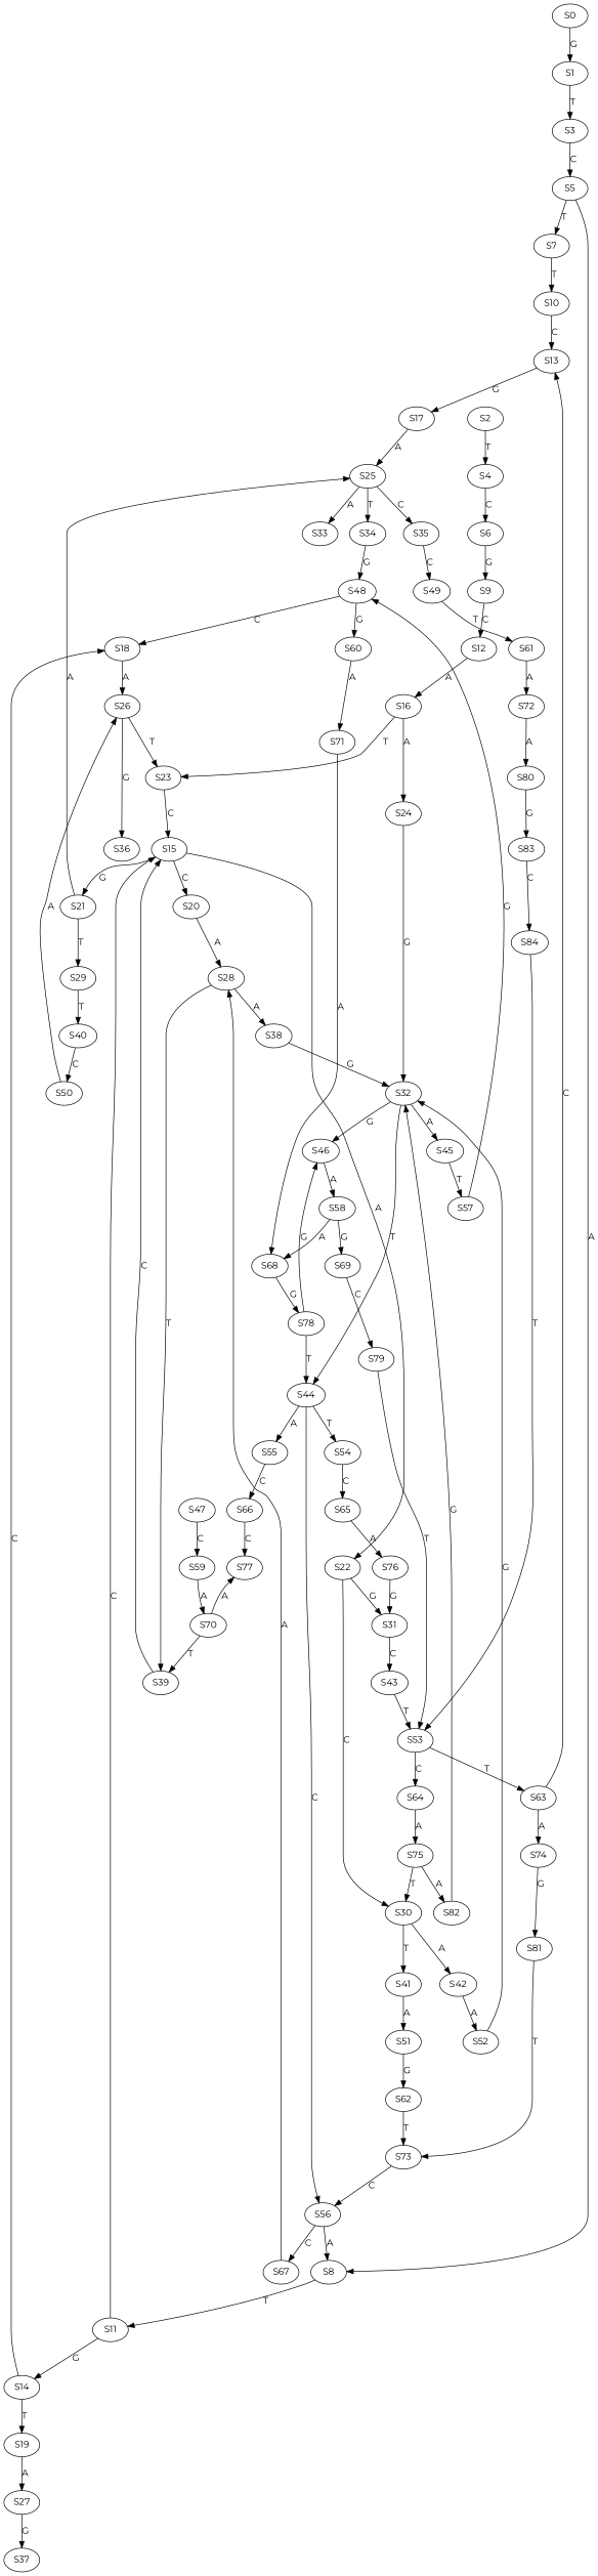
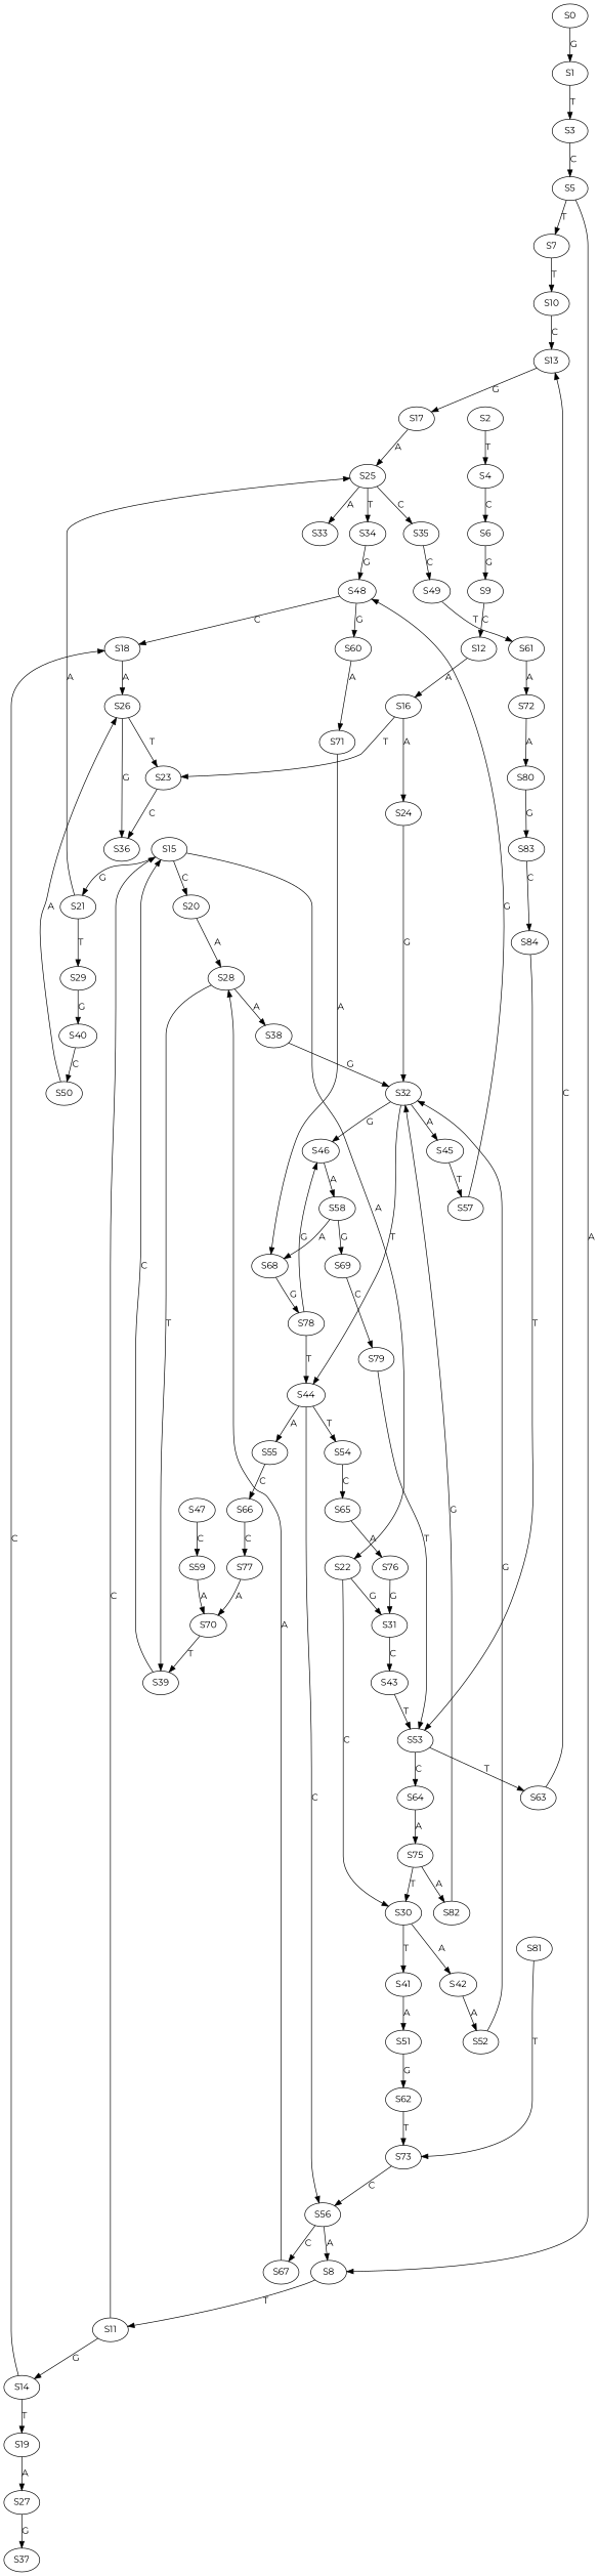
  strict digraph {
    fontname=Montserrat
    node [fontname=Montserrat]
    edge [fontname=Montserrat]
    S0
    S1
    S3
    S2
    S4
    S5
    S6
    S7
    S8
    S9
    S10
    S11
    S12
    S13
    S14
    S15
    S16
    S17
    S18
    S19
    S20
    S21
    S22
    S23
    S24
    S25
    S26
    S27
    S28
    S29
    S30
    S31
    S32
    S33
    S34
    S35
    S36
    S37
    S38
    S39
    S40
    S41
    S42
    S43
    S44
    S45
    S46
    S48
    S49
    S50
    S51
    S52
    S53
    S54
    S55
    S56
    S57
    S58
    S47
    S59
    S60
    S61
    S62
    S63
    S64
    S65
    S66
    S67
    S68
    S69
    S70
    S71
    S72
    S73
-   S74
    S75
    S76
    S77
    S78
    S79
    S80
    S81
    S82
    S83
    S84
    S0 -> S1 [label=G]
    S1 -> S3 [label=T]
    S3 -> S5 [label=C]
    S2 -> S4 [label=T]
    S4 -> S6 [label=C]
    S5 -> S7 [label=T]
    S5 -> S8 [label=A]
    S6 -> S9 [label=G]
    S7 -> S10 [label=T]
    S8 -> S11 [label=T]
    S9 -> S12 [label=C]
    S10 -> S13 [label=C]
    S11 -> S14 [label=G]
    S11 -> S15 [label=C]
    S12 -> S16 [label=A]
    S13 -> S17 [label=G]
    S14 -> S18 [label=C]
    S14 -> S19 [label=T]
    S15 -> S20 [label=C]
    S15 -> S21 [label=G]
    S15 -> S22 [label=A]
    S16 -> S23 [label=T]
    S16 -> S24 [label=A]
    S17 -> S25 [label=A]
    S18 -> S26 [label=A]
    S19 -> S27 [label=A]
    S20 -> S28 [label=A]
    S21 -> S25 [label=A]
    S21 -> S29 [label=T]
    S22 -> S30 [label=C]
    S22 -> S31 [label=G]
-   S23 -> S15 [label=C]
+   S23 -> S36 [label=C]
    S24 -> S32 [label=G]
    S25 -> S33 [label=A]
    S25 -> S34 [label=T]
    S25 -> S35 [label=C]
    S26 -> S23 [label=T]
    S26 -> S36 [label=G]
    S27 -> S37 [label=G]
    S28 -> S38 [label=A]
    S28 -> S39 [label=T]
-   S29 -> S40 [label=T]
+   S29 -> S40 [label=G]
    S30 -> S41 [label=T]
    S30 -> S42 [label=A]
    S31 -> S43 [label=C]
    S32 -> S44 [label=T]
    S32 -> S45 [label=A]
    S32 -> S46 [label=G]
    S34 -> S48 [label=G]
    S35 -> S49 [label=C]
    S38 -> S32 [label=G]
    S39 -> S15 [label=C]
    S40 -> S50 [label=C]
    S41 -> S51 [label=A]
    S42 -> S52 [label=A]
    S43 -> S53 [label=T]
    S44 -> S54 [label=T]
    S44 -> S55 [label=A]
    S44 -> S56 [label=C]
    S45 -> S57 [label=T]
    S46 -> S58 [label=A]
    S48 -> S18 [label=C]
    S48 -> S60 [label=G]
    S49 -> S61 [label=T]
    S50 -> S26 [label=A]
    S51 -> S62 [label=G]
    S52 -> S32 [label=G]
    S53 -> S63 [label=T]
    S53 -> S64 [label=C]
    S54 -> S65 [label=C]
    S55 -> S66 [label=C]
    S56 -> S8 [label=A]
    S56 -> S67 [label=C]
    S57 -> S48 [label=G]
    S58 -> S68 [label=A]
    S58 -> S69 [label=G]
    S47 -> S59 [label=C]
    S59 -> S70 [label=A]
    S60 -> S71 [label=A]
    S61 -> S72 [label=A]
    S62 -> S73 [label=T]
    S63 -> S13 [label=C]
-   S63 -> S74 [label=A]
    S64 -> S75 [label=A]
    S65 -> S76 [label=A]
    S66 -> S77 [label=C]
    S67 -> S28 [label=A]
    S68 -> S78 [label=G]
    S69 -> S79 [label=C]
    S70 -> S39 [label=T]
    S71 -> S68 [label=A]
    S72 -> S80 [label=A]
    S73 -> S56 [label=C]
-   S74 -> S81 [label=G]
    S75 -> S30 [label=T]
    S75 -> S82 [label=A]
    S76 -> S31 [label=G]
-   S70 -> S77 [label=A]
+   S77 -> S70 [label=A]
    S78 -> S44 [label=T]
    S78 -> S46 [label=G]
    S79 -> S53 [label=T]
    S80 -> S83 [label=G]
    S81 -> S73 [label=T]
    S82 -> S32 [label=G]
    S83 -> S84 [label=C]
    S84 -> S53 [label=T]
  }
